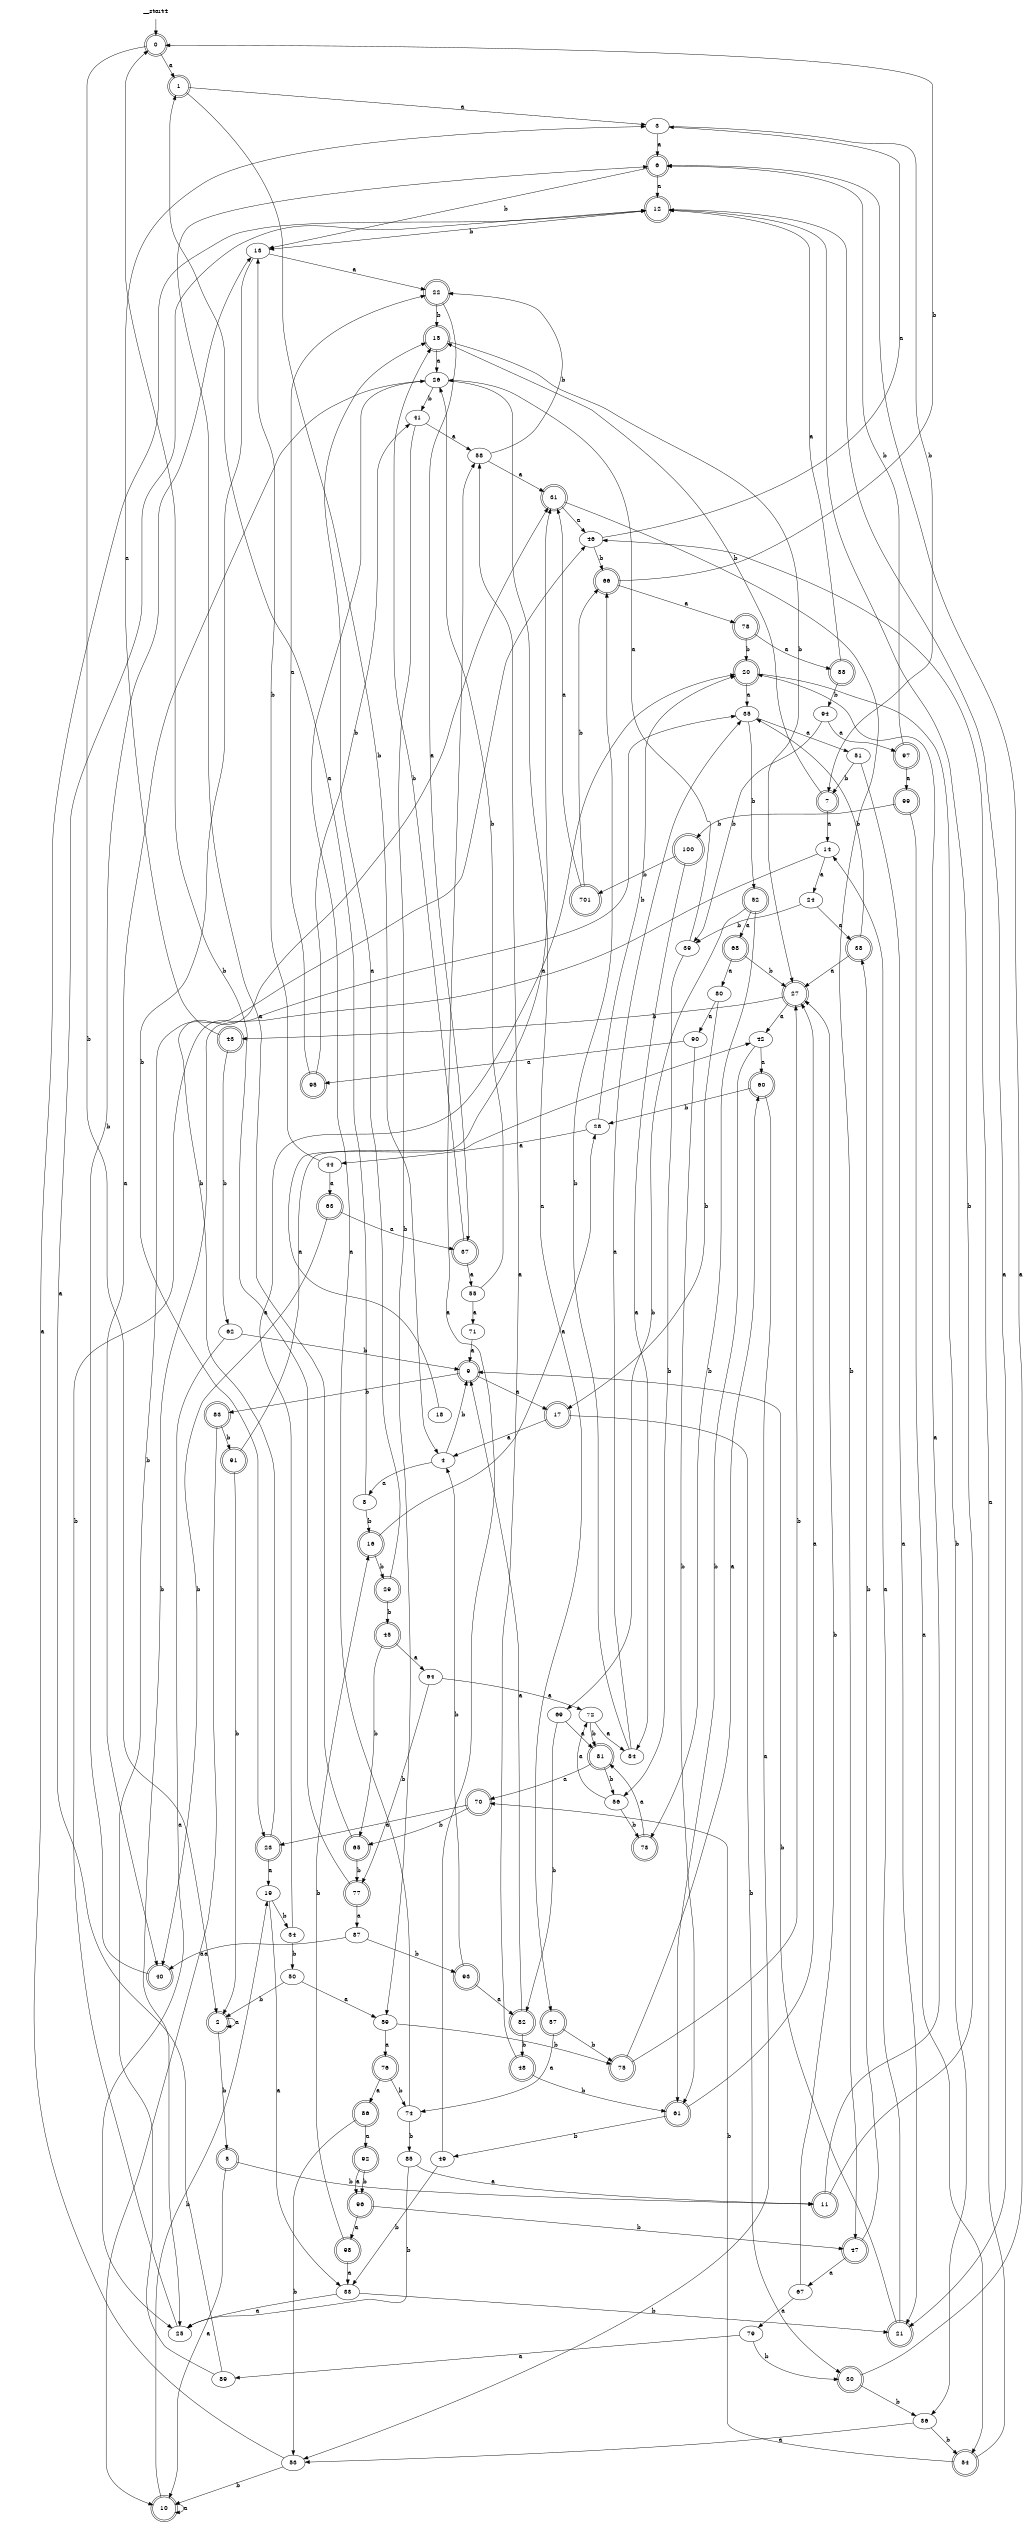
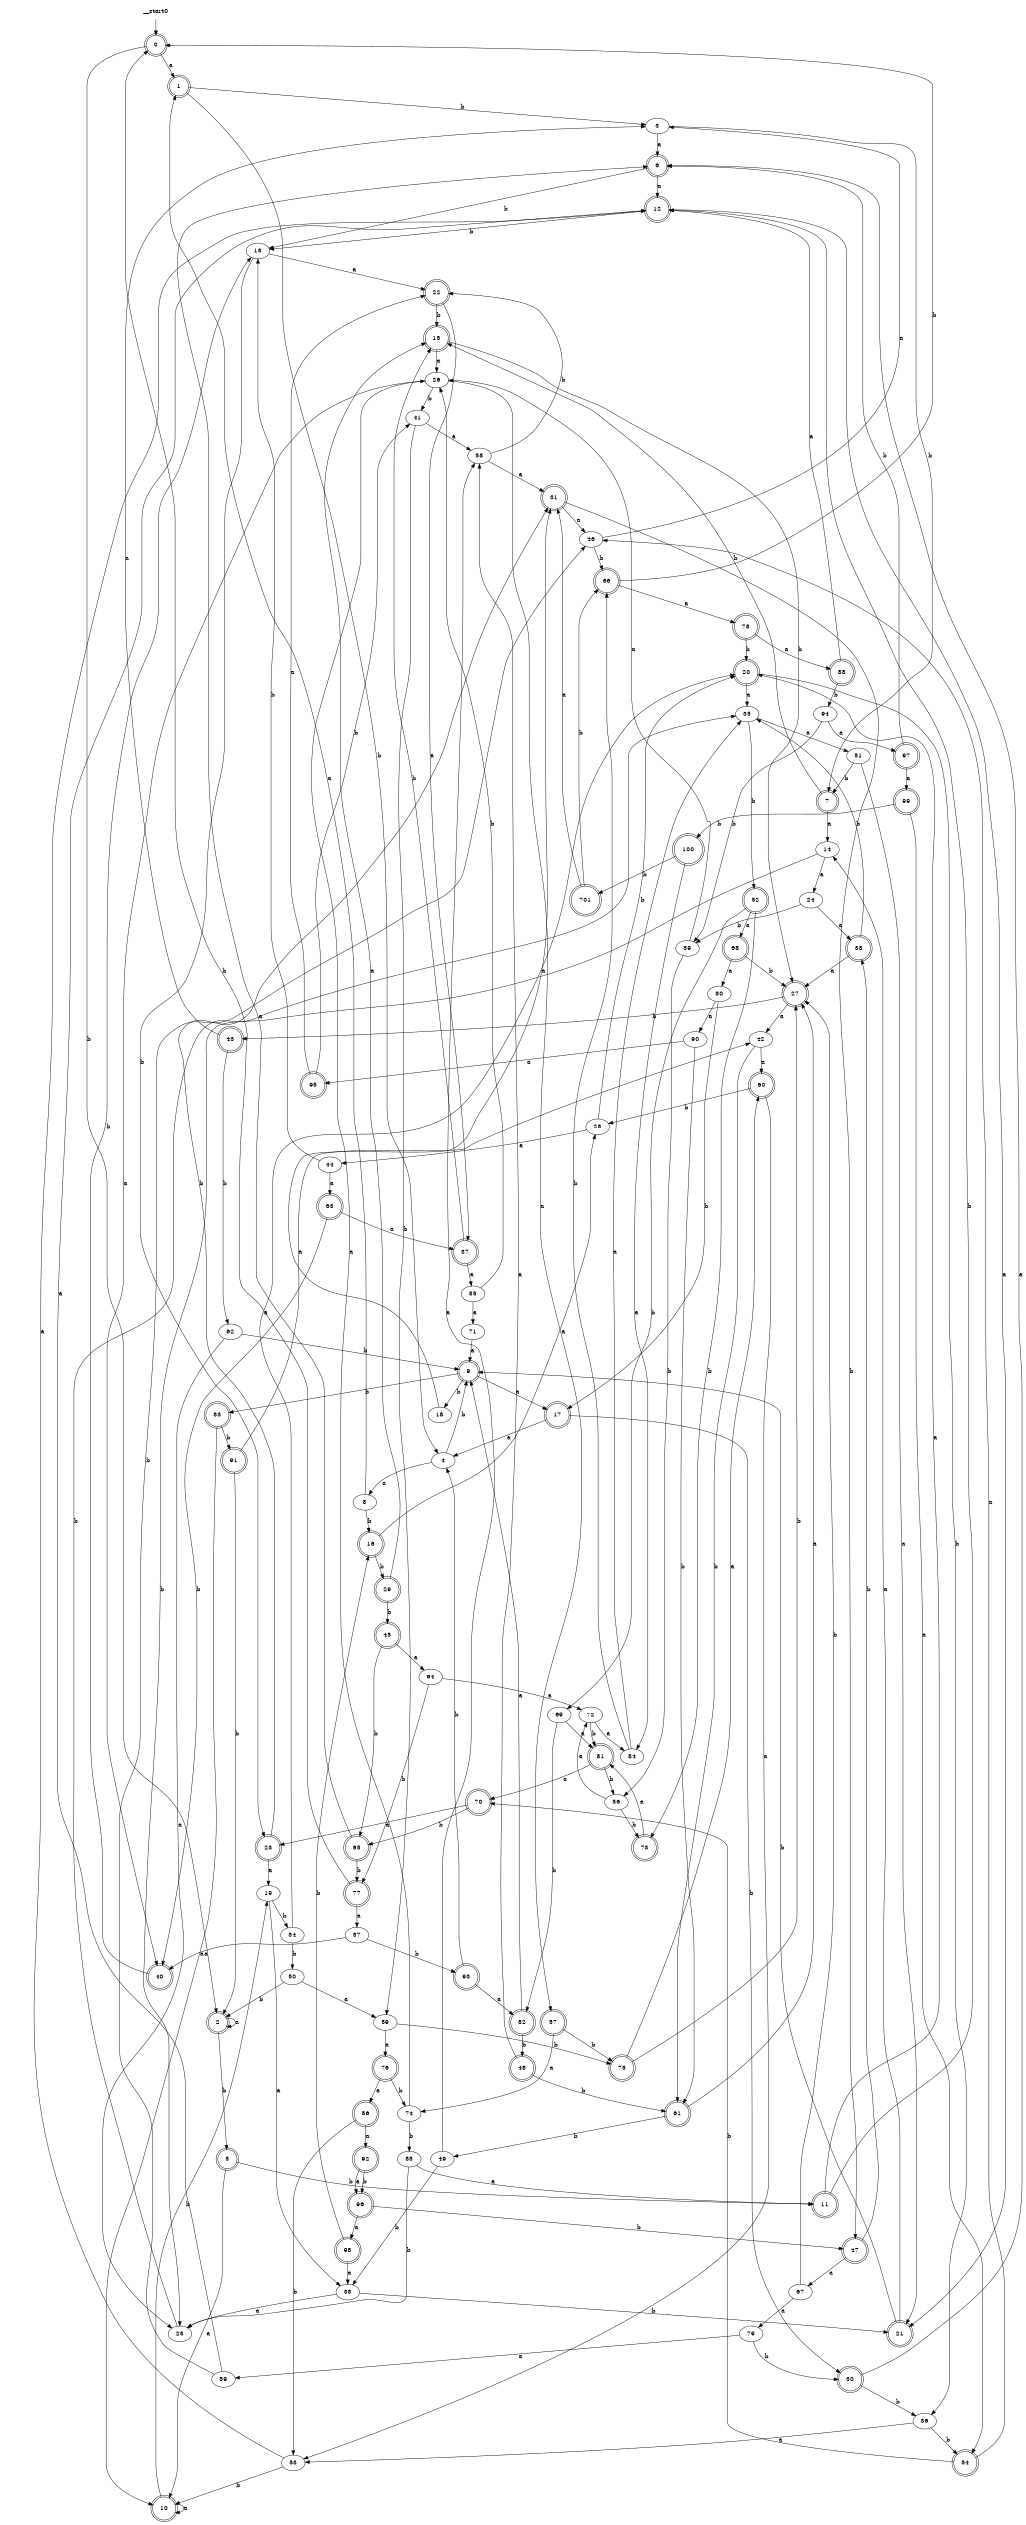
  digraph {
    node [shape=doublecircle]
-   __start0 [shape=none label=__start4]
+   __start0 [shape=none]
    0
    1
    2
    3 [shape=""]
    4 [shape=""]
    5
    6
    7
    8 [shape=""]
    9
    10
    11
    12
    13 [shape=""]
    14 [shape=""]
    15
    16
    17
    18 [shape=""]
    83
    19 [shape=""]
    20
    21
    22
    23
    24 [shape=""]
    25 [shape=""]
    26 [shape=""]
    27
    28 [shape=""]
    29
    30
    31
    33 [shape=""]
    34 [shape=""]
    35 [shape=""]
    36 [shape=""]
    37
    38
    39 [shape=""]
    40
    41 [shape=""]
    57
    42 [shape=""]
    43
    44 [shape=""]
    45
    46 [shape=""]
    47
    50 [shape=""]
    51 [shape=""]
    52
    53 [shape=""]
    54
    55 [shape=""]
    56 [shape=""]
    58 [shape=""]
    59 [shape=""]
    60
    61
    62 [shape=""]
    63
    64 [shape=""]
    65
    66
    67 [shape=""]
    48
    49 [shape=""]
    68
    69 [shape=""]
    73
    70
    71 [shape=""]
    72 [shape=""]
    74 [shape=""]
    75
    76
    77
    78
    79 [shape=""]
    80 [shape=""]
    81
    82
    84 [shape=""]
    85 [shape=""]
    86
    87 [shape=""]
    88
    89 [shape=""]
    90 [shape=""]
    91
    92
    93
    94 [shape=""]
    95
    96
    97
    98
    99
    100
    n102 [label=701]
    __start0 -> 0
    0 -> 1 [label=a]
    0 -> 2 [label=b]
-   1 -> 3 [label=a]
+   1 -> 3 [label=b]
    1 -> 4 [label=b]
    2 -> 2 [label=a]
    2 -> 5 [label=b]
    3 -> 6 [label=a]
    3 -> 7 [label=b]
    4 -> 8 [label=a]
    4 -> 9 [label=b]
    5 -> 10 [label=a]
    5 -> 11 [label=b]
    6 -> 12 [label=a]
    6 -> 13 [label=b]
    7 -> 14 [label=a]
    7 -> 15 [label=b]
    8 -> 1 [label=a]
    8 -> 16 [label=b]
    9 -> 17 [label=a]
+   9 -> 18 [label=b]
    9 -> 83 [label=b]
    10 -> 10 [label=a]
    10 -> 19 [label=b]
    11 -> 12 [label=b]
    11 -> 20 [label=a]
    12 -> 13 [label=b]
    12 -> 21 [label=a]
    13 -> 22 [label=a]
    13 -> 23 [label=b]
    14 -> 24 [label=a]
    14 -> 25 [label=b]
    15 -> 26 [label=a]
    15 -> 27 [label=b]
    16 -> 28 [label=a]
    16 -> 29 [label=b]
    17 -> 4 [label=a]
    17 -> 30 [label=b]
    18 -> 31 [label=a]
    83 -> 10 [label=a]
    83 -> 91 [label=b]
    19 -> 33 [label=a]
    19 -> 34 [label=b]
    20 -> 35 [label=a]
    20 -> 36 [label=b]
    21 -> 9 [label=b]
    21 -> 14 [label=a]
    22 -> 15 [label=b]
    22 -> 37 [label=a]
    23 -> 19 [label=a]
    23 -> 31 [label=b]
    24 -> 38 [label=a]
    24 -> 39 [label=b]
    25 -> 35 [label=b]
    26 -> 40 [label=a]
    26 -> 41 [label=b]
    26 -> 57 [label=a]
    27 -> 42 [label=a]
    27 -> 43 [label=b]
    28 -> 20 [label=b]
    28 -> 44 [label=a]
    29 -> 15 [label=a]
    29 -> 45 [label=b]
    30 -> 6 [label=a]
    30 -> 36 [label=b]
    31 -> 46 [label=a]
    31 -> 47 [label=b]
    33 -> 21 [label=b]
    33 -> 25 [label=a]
    34 -> 20 [label=a]
    34 -> 50 [label=b]
    35 -> 51 [label=a]
    35 -> 52 [label=b]
    36 -> 53 [label=a]
    36 -> 54 [label=b]
    37 -> 15 [label=b]
    37 -> 55 [label=a]
    38 -> 27 [label=a]
    38 -> 35 [label=b]
    39 -> 26 [label=a]
    39 -> 56 [label=b]
    40 -> 13 [label=b]
    41 -> 58 [label=a]
    41 -> 59 [label=b]
    57 -> 74 [label=a]
    57 -> 75 [label=b]
    42 -> 60 [label=a]
    42 -> 61 [label=b]
    43 -> 3 [label=a]
    43 -> 62 [label=b]
    44 -> 13 [label=b]
    44 -> 63 [label=a]
    45 -> 64 [label=a]
    45 -> 65 [label=b]
    46 -> 3 [label=a]
    46 -> 66 [label=b]
    47 -> 38 [label=b]
    47 -> 67 [label=a]
    50 -> 2 [label=b]
    50 -> 59 [label=a]
    51 -> 7 [label=b]
    51 -> 21 [label=a]
    52 -> 68 [label=a]
    52 -> 69 [label=b]
    52 -> 73 [label=b]
    53 -> 10 [label=b]
    53 -> 12 [label=a]
    54 -> 46 [label=a]
    54 -> 70 [label=b]
    55 -> 26 [label=b]
    55 -> 71 [label=a]
    56 -> 73 [label=b]
    56 -> 72 [label=a]
    58 -> 22 [label=b]
    58 -> 31 [label=a]
    59 -> 75 [label=b]
    59 -> 76 [label=a]
    60 -> 28 [label=b]
    60 -> 53 [label=a]
    61 -> 27 [label=a]
    61 -> 49 [label=b]
    62 -> 9 [label=b]
    62 -> 25 [label=a]
    63 -> 37 [label=a]
    63 -> 40 [label=b]
    64 -> 72 [label=a]
    64 -> 77 [label=b]
    65 -> 6 [label=a]
    65 -> 77 [label=b]
    66 -> 0 [label=b]
    66 -> 78 [label=a]
    67 -> 27 [label=b]
    67 -> 79 [label=a]
    48 -> 58 [label=a]
    48 -> 61 [label=b]
    49 -> 33 [label=b]
    49 -> 58 [label=a]
    68 -> 27 [label=b]
    68 -> 80 [label=a]
    69 -> 81 [label=a]
    69 -> 82 [label=b]
    73 -> 81 [label=a]
    70 -> 23 [label=a]
    70 -> 65 [label=b]
    71 -> 9 [label=a]
    72 -> 81 [label=b]
    72 -> 84 [label=a]
    74 -> 26 [label=a]
    74 -> 85 [label=b]
    75 -> 27 [label=b]
    75 -> 60 [label=a]
    76 -> 74 [label=b]
    76 -> 86 [label=a]
    77 -> 0 [label=b]
    77 -> 87 [label=a]
    78 -> 20 [label=b]
    78 -> 88 [label=a]
    79 -> 30 [label=b]
    79 -> 89 [label=a]
    80 -> 17 [label=b]
    80 -> 90 [label=a]
    81 -> 56 [label=b]
    81 -> 70 [label=a]
    82 -> 9 [label=a]
    82 -> 48 [label=b]
    84 -> 35 [label=a]
    84 -> 66 [label=b]
    85 -> 11 [label=a]
    85 -> 25 [label=b]
    86 -> 53 [label=b]
    86 -> 92 [label=a]
    87 -> 40 [label=a]
    87 -> 93 [label=b]
    88 -> 12 [label=a]
    88 -> 94 [label=b]
    89 -> 12 [label=a]
    89 -> 46 [label=b]
    90 -> 61 [label=b]
    90 -> 95 [label=a]
    91 -> 2 [label=b]
    91 -> 42 [label=a]
    92 -> 96 [label=a]
    92 -> 96 [label=b]
    93 -> 4 [label=b]
    93 -> 82 [label=a]
    94 -> 39 [label=b]
    94 -> 97 [label=a]
    95 -> 22 [label=a]
    95 -> 41 [label=b]
    96 -> 47 [label=b]
    96 -> 98 [label=a]
    97 -> 6 [label=b]
    97 -> 99 [label=a]
    98 -> 16 [label=b]
    98 -> 33 [label=a]
    99 -> 54 [label=a]
    99 -> 100 [label=b]
    100 -> 84 [label=a]
    100 -> n102 [label=b]
    n102 -> 31 [label=a]
    n102 -> 66 [label=b]
  }
